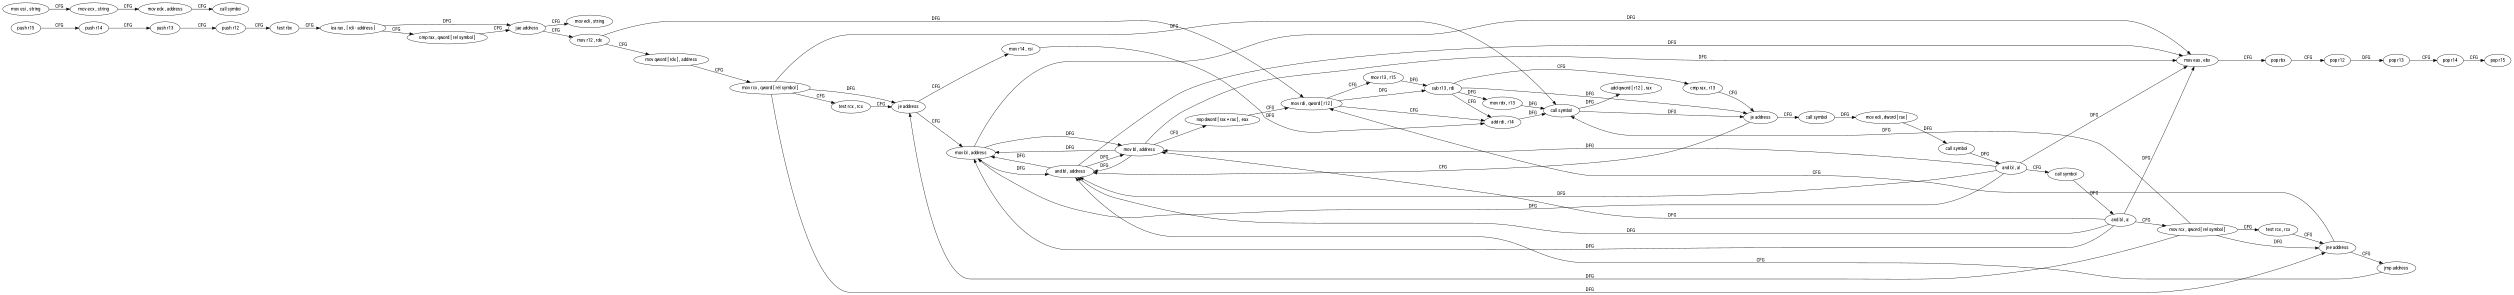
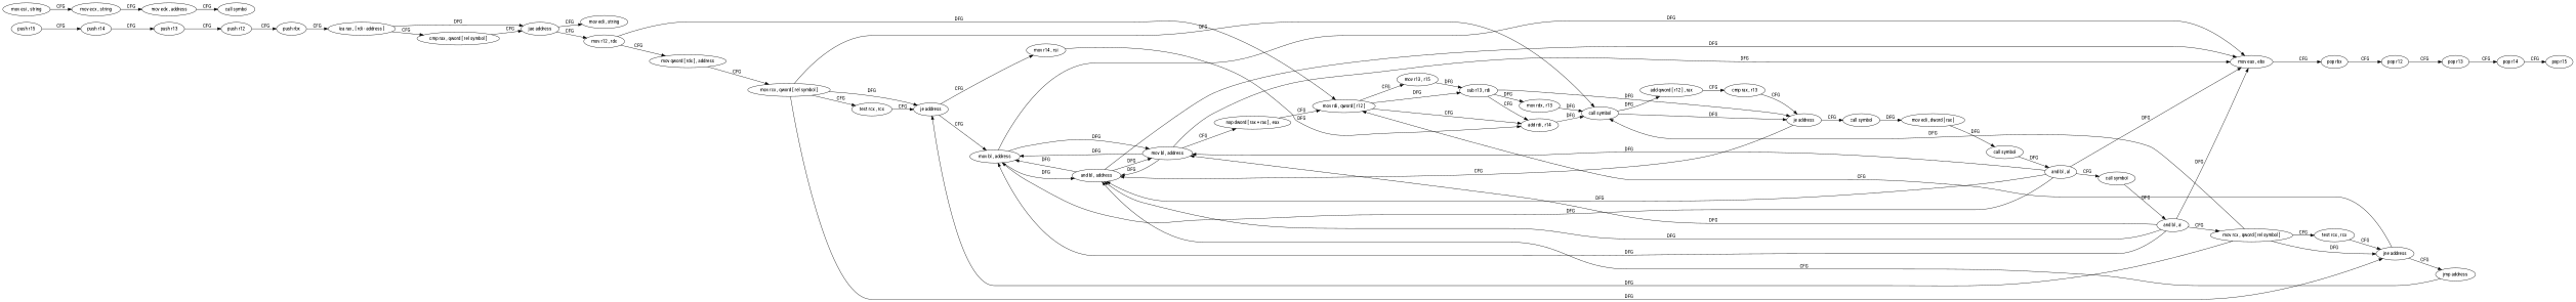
  digraph {
    fontname="Roboto Condensed"
    rankdir=LR
    node [fontname="Roboto Condensed"]
    edge [fontname="Roboto Condensed"]
    n1 [label="push r15"]
    n2 [label="push r14"]
    n3 [label="push r13"]
    n4 [label="push r12"]
-   n5 [label="test rbx"]
+   n5 [label="push rbx"]
    n6 [label="lea rax , [ rdi - address ]"]
    n7 [label="cmp rax , qword [ rel symbol ]"]
    n8 [label="jae address"]
    n9 [label="mov edi , string"]
    n10 [label="mov r12 , rdx"]
    n11 [label="mov qword [ rdx ] , address"]
    n12 [label="mov rdi , qword [ r12 ]"]
    n13 [label="mov esi , string"]
    n14 [label="mov ecx , string"]
    n15 [label="mov rcx , qword [ rel symbol ]"]
    n16 [label="add rdi , r14"]
    n17 [label="mov r13 , r15"]
    n18 [label="sub r13 , rdi"]
    n19 [label="add qword [ r12 ] , rax"]
    n20 [label="cmp rax , r13"]
    n21 [label="mov edx , address"]
    n22 [label="call symbol"]
    n23 [label="test rcx , rcx"]
    n24 [label="je address"]
    n25 [label="jne address"]
    n26 [label="call symbol"]
    n27 [label="mov bl , address"]
    n28 [label="mov r14 , rsi"]
    n29 [label="jmp address"]
    n30 [label="je address"]
    n31 [label="and bl , address"]
    n32 [label="mov bl , address"]
    n33 [label="mov eax , ebx"]
    n34 [label="nop dword [ rax + rax ] , eax"]
    n35 [label="pop rbx"]
    n36 [label="mov rdx , r13"]
    n37 [label="pop r12"]
    n38 [label="pop r13"]
    n39 [label="pop r14"]
    n40 [label="pop r15"]
    n41 [label="call symbol"]
    n42 [label="mov edi , dword [ rax ]"]
    n43 [label="call symbol"]
    n44 [label="and bl , al"]
    n45 [label="call symbol"]
    n46 [label="and bl , al"]
    n47 [label="mov rcx , qword [ rel symbol ]"]
    n48 [label="test rcx , rcx"]
    n1 -> n2 [label=CFG]
    n2 -> n3 [label=CFG]
    n3 -> n4 [label=CFG]
    n4 -> n5 [label=CFG]
    n5 -> n6 [label=CFG]
    n6 -> n7 [label=CFG]
    n6 -> n8 [label=DFG]
    n7 -> n8 [label=CFG]
    n8 -> n9 [label=CFG]
    n8 -> n10 [label=CFG]
    n10 -> n11 [label=CFG]
    n10 -> n12 [label=DFG]
    n11 -> n15 [label=CFG]
    n12 -> n16 [label=CFG]
    n12 -> n17 [label=CFG]
    n12 -> n18 [label=DFG]
    n13 -> n14 [label=CFG]
    n14 -> n21 [label=CFG]
    n15 -> n23 [label=CFG]
    n15 -> n24 [label=DFG]
    n15 -> n25 [label=DFG]
    n15 -> n26 [label=DFG]
    n16 -> n26 [label=DFG]
    n17 -> n18 [label=DFG]
    n18 -> n16 [label=CFG]
    n18 -> n30 [label=DFG]
    n18 -> n36 [label=DFG]
-   n18 -> n20 [label=CFG]
+   n19 -> n20 [label=CFG]
    n20 -> n30 [label=CFG]
    n21 -> n22 [label=CFG]
    n23 -> n24 [label=CFG]
    n24 -> n27 [label=CFG]
    n24 -> n28 [label=CFG]
    n25 -> n12 [label=CFG]
    n25 -> n29 [label=CFG]
    n26 -> n19 [label=DFG]
    n26 -> n30 [label=DFG]
    n27 -> n31 [label=DFG]
    n27 -> n32 [label=DFG]
    n27 -> n33 [label=DFG]
    n28 -> n16 [label=DFG]
    n29 -> n31 [label=CFG]
    n30 -> n31 [label=CFG]
    n30 -> n41 [label=CFG]
    n31 -> n27 [label=DFG]
    n31 -> n32 [label=DFG]
    n31 -> n33 [label=DFG]
    n32 -> n27 [label=DFG]
    n32 -> n31 [label=DFG]
    n32 -> n33 [label=DFG]
    n32 -> n34 [label=CFG]
    n33 -> n35 [label=CFG]
    n34 -> n12 [label=CFG]
    n35 -> n37 [label=CFG]
    n36 -> n26 [label=DFG]
-   n37 -> n38 [label=DFG]
+   n37 -> n38 [label=CFG]
    n38 -> n39 [label=CFG]
    n39 -> n40 [label=CFG]
    n41 -> n42 [label=DFG]
    n42 -> n43 [label=DFG]
    n43 -> n44 [label=DFG]
    n44 -> n27 [label=DFG]
    n44 -> n31 [label=DFG]
    n44 -> n32 [label=DFG]
    n44 -> n33 [label=DFG]
    n44 -> n45 [label=CFG]
    n45 -> n46 [label=DFG]
    n46 -> n27 [label=DFG]
    n46 -> n31 [label=DFG]
    n46 -> n32 [label=DFG]
    n46 -> n33 [label=DFG]
    n46 -> n47 [label=CFG]
    n47 -> n24 [label=DFG]
    n47 -> n25 [label=DFG]
    n47 -> n26 [label=DFG]
    n47 -> n48 [label=CFG]
    n48 -> n25 [label=CFG]
  }
